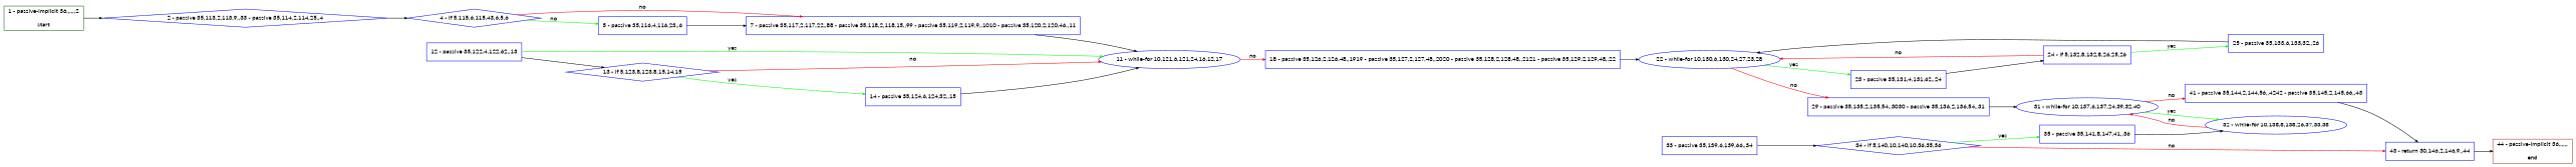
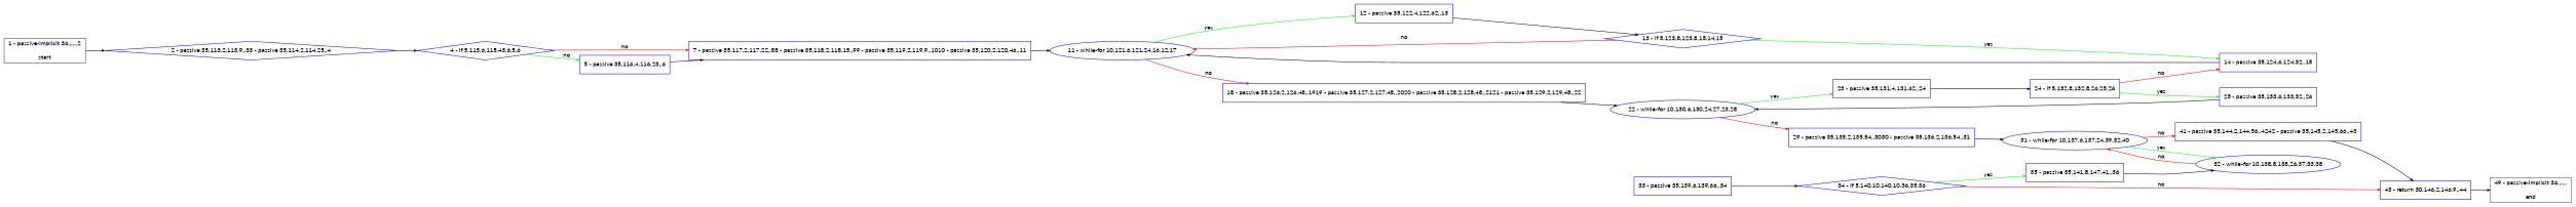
  digraph {
    bgcolor=white
    compound=true
    fillcolor="#FFFFCC"
    fontname=Lato
    fontsize=12
    pack=true
    packmode=clust
    rankdir=LR
    style="rounded,filled"
    node [color="#0000ff" compound=true fillcolor="#ffffff" fixedsize=false fontname=Lato fontsize=12 node_initialized=no shape=box style=filled]
    edge [arrowhead=normal arrowsize=0.5 arrowtail=none color="#000000" compound=true dir=forward fontcolor=black fontname=Lato fontsize=12]
    n1 [label="2 - passive 35,113,2,113,9,,33 - passive 35,114,2,114,25,,4" shape=diamond]
    n2 [label="4 - if 5,115,6,115,43,6,5,6" shape=diamond]
    n3 [label="5 - passive 35,116,4,116,23,,6"]
    n4 [label="7 - passive 35,117,2,117,22,,88 - passive 35,118,2,118,15,,99 - passive 35,119,2,119,9,,1010 - passive 35,120,2,120,46,,11"]
    n5 [color="#006400" label="1 - passive-implicit 36,,,,,,2\n\nstart"]
    n6 [label="11 - while-for 10,121,6,121,24,16,12,17" shape=oval]
    n7 [label="12 - passive 35,122,4,122,62,,13"]
    n8 [label="18 - passive 35,126,2,126,48,,1919 - passive 35,127,2,127,48,,2020 - passive 35,128,2,128,48,,2121 - passive 35,129,2,129,48,,22"]
    n9 [label="13 - if 5,123,8,123,8,15,14,15" shape=diamond]
    n10 [label="22 - while-for 10,130,6,130,24,27,23,28" shape=oval]
    n11 [label="14 - passive 35,124,6,124,32,,15"]
    n12 [label="23 - passive 35,131,4,131,62,,24"]
    n13 [label="29 - passive 35,135,2,135,54,,3030 - passive 35,136,2,136,54,,31"]
    n14 [label="24 - if 5,132,8,132,8,26,25,26"]
    n15 [label="31 - while-for 10,137,6,137,24,39,32,40" shape=oval]
    n16 [label="25 - passive 35,133,6,133,32,,26"]
    n17 [label="32 - while-for 10,138,8,138,26,37,33,38" shape=oval]
    n18 [label="41 - passive 35,144,2,144,56,,4242 - passive 35,145,2,145,66,,43"]
    n19 [label="43 - return 30,146,2,146,9,,44"]
    n20 [label="33 - passive 35,139,6,139,66,,34"]
    n21 [label="34 - if 5,140,10,140,10,36,35,36" shape=diamond]
-   n22 [color="#a52a2a" label="44 - passive-implicit 36,,,,,,\n\nend"]
+   n22 [color="#a52a2a" label="49 - passive-implicit 36,,,,,,\n\nend"]
    n23 [label="35 - passive 35,141,8,147,41,,36"]
    n1 -> n2
    n2 -> n3 [color="#00ff00" label=no]
    n2 -> n4 [color="#ff0000" label=no]
    n3 -> n4
    n4 -> n6
    n5 -> n1
-   n7 -> n6 [color="#00ff00" label=yes]
+   n6 -> n7 [color="#00ff00" label=yes]
    n6 -> n8 [color="#ff0000" label=no]
    n7 -> n9
    n8 -> n10
    n9 -> n6 [color="#ff0000" label=no]
    n9 -> n11 [color="#00ff00" label=yes]
    n10 -> n12 [color="#00ff00" label=yes]
    n10 -> n13 [color="#ff0000" label=no]
    n11 -> n6
    n12 -> n14
    n13 -> n15
-   n14 -> n10 [color="#ff0000" label=no]
+   n14 -> n11 [color="#ff0000" label=no]
    n14 -> n16 [color="#00ff00" label=yes]
    n15 -> n17 [color="#00ff00" label=yes]
    n15 -> n18 [color="#ff0000" label=no]
    n16 -> n10
    n17 -> n15 [color="#ff0000" label=no]
    n18 -> n19
    n19 -> n22
    n20 -> n21
    n21 -> n19 [color="#ff0000" label=no]
    n21 -> n23 [color="#00ff00" label=yes]
    n23 -> n17
  }
